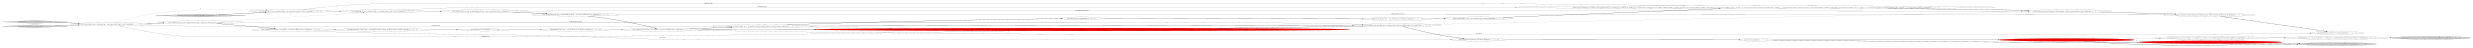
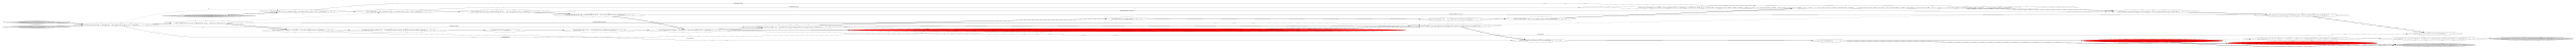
  digraph {
    fontname="Source Code Pro"
    rankdir=LR
    node [fillcolor=white fontname="Source Code Pro" shape=ellipse style=filled]
    edge [fontname="Source Code Pro" style=bold]
    n1 [label="passThroughtStream.getSideOutput(sideOutputTag2).addSink(sideOutputResultSink2)@@@32@@@['0', '0', '1']"]
    n2 [label="passThroughtStream.addSink(resultSink)@@@33@@@['0', '0', '1']"]
    n3 [label="TestListResultSink<String> sideOutputResultSink = new TestListResultSink<>()@@@6@@@['1', '1', '0']"]
    n4 [label="TestListResultSink<Integer> resultSink = new TestListResultSink<>()@@@7@@@['1', '1', '0']"]
    n5 [label="passThroughtStream.getSideOutput(sideOutputTag).addSink(sideOutputResultSink)@@@27@@@['1', '1', '0']"]
    n6 [label="final OutputTag<String> sideOutputTag2 = new OutputTag<String>(\"side2\"){}@@@6@@@['0', '0', '1']"]
    n7 [label="StreamExecutionEnvironment see = StreamExecutionEnvironment.getExecutionEnvironment()@@@8@@@['1', '1', '0']"]
    n8 [label="passThroughtStream.addSink(resultSink)@@@28@@@['1', '1', '0']"]
    n9 [label="passThroughtStream.getSideOutput(sideOutputTag1).addSink(sideOutputResultSink1)@@@31@@@['0', '0', '1']"]
    n10 [label="SingleOutputStreamOperator<Integer> passThroughtStream = ds1.keyBy(null).connect(ds2.keyBy(null)).process(new CoProcessFunction<Integer,Integer,Integer>(){@Override public void processElement1(Integer value,Context ctx,Collector<Integer> out){if (value < 4) {out.collect(value)ctx.output(sideOutputTag1,\"sideout1-\" + String.valueOf(value))}}@Override public void processElement2(Integer value,Context ctx,Collector<Integer> out){if (value >= 4) {out.collect(value)ctx.output(sideOutputTag2,\"sideout2-\" + String.valueOf(value))}}})@@@16@@@['0', '0', '1']"]
    n11 [label="TestListResultSink<String> sideOutputResultSink1 = new TestListResultSink<>()@@@9@@@['0', '0', '1']"]
    n12 [label="final OutputTag<String> sideOutputTag1 = new OutputTag<String>(\"side1\"){}@@@3@@@['0', '0', '1']"]
    n13 [fillcolor=red label="assertEquals(Arrays.asList(\"sideout1-1-1\",\"sideout1-2-2\",\"sideout2-3-3\",\"sideout2-4-4\",\"sideout2-5-5\"),sideOutputResultSink.getSortedResult())@@@30@@@['0', '1', '0']"]
    n14 [fillcolor=lightgray label="assertEquals(Arrays.asList(1,2,3,4,5),resultSink.getSortedResult())@@@31@@@['1', '1', '0']"]
-   n15 [label="see.setParallelism(3)@@@9@@@['1', '1', '0']" shape=diamond]
+   n15 [label="see.setParallelism(3)@@@9@@@['1', '1', '0']"]
    n16 [label="DataStream<Integer> ds1 = see.fromCollection(elements)@@@10@@@['1', '1', '0']"]
    n17 [label="see.execute()@@@29@@@['1', '1', '0']"]
    n18 [fillcolor=lightgray label="testKeyedCoProcessFunctionSideOutput['0', '1', '0']" shape=diamond]
    n19 [label="final OutputTag<String> sideOutputTag = new OutputTag<String>(\"side\"){}@@@3@@@['1', '1', '0']"]
    n20 [fillcolor=red label="SingleOutputStreamOperator<Integer> passThroughtStream = ds1.keyBy(null).connect(ds2.keyBy(null)).process(new KeyedCoProcessFunction<Integer,Integer,Integer,Integer>(){@Override public void processElement1(Integer value,Context ctx,Collector<Integer> out){if (value < 3) {out.collect(value)ctx.output(sideOutputTag,\"sideout1-\" + ctx.getCurrentKey() + \"-\" + String.valueOf(value))}}@Override public void processElement2(Integer value,Context ctx,Collector<Integer> out){if (value >= 3) {out.collect(value)ctx.output(sideOutputTag,\"sideout2-\" + ctx.getCurrentKey() + \"-\" + String.valueOf(value))}}})@@@12@@@['0', '1', '0']"]
    n21 [label="StreamExecutionEnvironment see = StreamExecutionEnvironment.getExecutionEnvironment()@@@12@@@['1', '0', '1']"]
    n22 [label="TestListResultSink<Integer> resultSink = new TestListResultSink<>()@@@11@@@['1', '1', '1']"]
    n23 [label="see.setParallelism(3)@@@13@@@['0', '0', '1']"]
    n24 [fillcolor=lightgray label="testKeyedCoProcessFunctionSideOutput['1', '0', '0']" shape=diamond]
    n25 [label="assertEquals(Arrays.asList(\"sideout2-4\",\"sideout2-5\"),sideOutputResultSink2.getSortedResult())@@@36@@@['0', '0', '1']"]
    n26 [fillcolor=lightgray label="assertEquals(Arrays.asList(1,2,3,4,5),resultSink.getSortedResult())@@@37@@@['0', '0', '1']"]
    n27 [label="DataStream<Integer> ds1 = see.fromCollection(elements)@@@14@@@['0', '0', '1']"]
    n28 [label="DataStream<Integer> ds2 = see.fromCollection(elements)@@@15@@@['0', '0', '1']"]
    n29 [fillcolor=red label="assertEquals(Arrays.asList(\"sideout1-1\",\"sideout1-2\",\"sideout2-3\",\"sideout2-4\",\"sideout2-5\"),sideOutputResultSink.getSortedResult())@@@30@@@['1', '0', '0']"]
    n30 [label="assertEquals(Arrays.asList(\"sideout1-1\",\"sideout1-2\",\"sideout1-3\"),sideOutputResultSink1.getSortedResult())@@@35@@@['0', '0', '1']"]
    n31 [label="TestListResultSink<String> sideOutputResultSink2 = new TestListResultSink<>()@@@10@@@['0', '0', '1']"]
    n32 [fillcolor=lightgray label="testKeyedCoProcessFunctionSideOutputWithMultipleConsumers['0', '0', '1']" shape=diamond]
    n1 -> n2
    n3 -> n4
    n3 -> n5 [label=sideOutputResultSink style=solid]
    n3 -> n6 [label=0 style=dashed]
    n4 -> n7
    n4 -> n8 [label=resultSink style=solid]
    n5 -> n8
    n5 -> n9 [label=0 style=dashed]
    n6 -> n10 [label=sideOutputTag2 style=solid]
    n6 -> n11
    n7 -> n15
    n8 -> n17
    n9 -> n1
    n10 -> n9
    n11 -> n9 [label=sideOutputResultSink1 style=solid]
    n11 -> n31
    n12 -> n6
    n12 -> n10 [label=sideOutputTag1 style=solid]
    n13 -> n14
    n15 -> n16
    n16 -> n22
    n17 -> n13
    n17 -> n29
    n18 -> n19
    n19 -> n3
    n19 -> n12 [label=0 style=dashed]
    n19 -> n20 [label=sideOutputTag style=solid]
    n19 -> n21 [label=sideOutputTag style=solid]
    n20 -> n5
    n21 -> n5
    n21 -> n20 [label=0 style=dashed]
    n21 -> n23
    n22 -> n2 [label=resultSink style=solid]
    n22 -> n20
    n22 -> n21
    n23 -> n27
    n24 -> n19
    n25 -> n26
    n27 -> n28
    n28 -> n10
    n29 -> n13 [label=0 style=dashed]
    n29 -> n14
    n29 -> n30 [label=0 style=dashed]
    n30 -> n25
    n31 -> n1 [label=sideOutputResultSink2 style=solid]
    n31 -> n22
    n32 -> n12
  }
